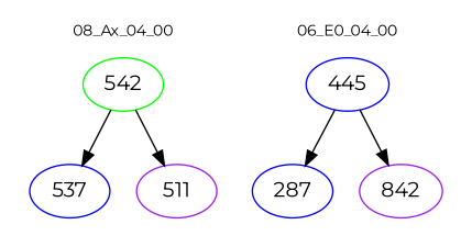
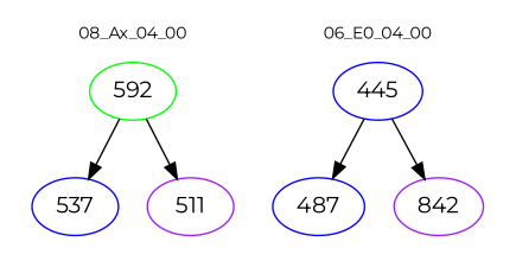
  digraph {
    fontname=Montserrat
    node [color=blue fontname=Montserrat]
    edge [color=black fontname=Montserrat]
-   n1 [color=green label=542]
+   n1 [color=green label=592]
    n2 [label=537]
    n3 [color=purple label=511]
    n4 [label=445]
-   n5 [label=287]
+   n5 [label=487]
    n6 [color=purple label=842]
    subgraph cluster_1 {
      color=white
      fontsize=10
      label="08_Ax_04_00"
      n1
      n2
      n3
    }
    subgraph cluster_2 {
      color=white
      fontsize=10
      label="06_E0_04_00"
      n4
      n5
      n6
    }
    n1 -> n2
    n1 -> n3
    n4 -> n5
    n4 -> n6
  }
